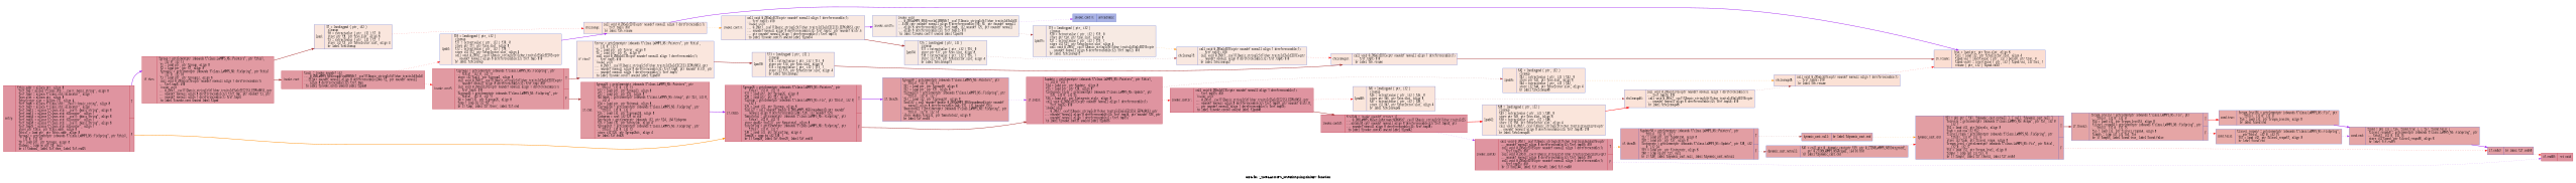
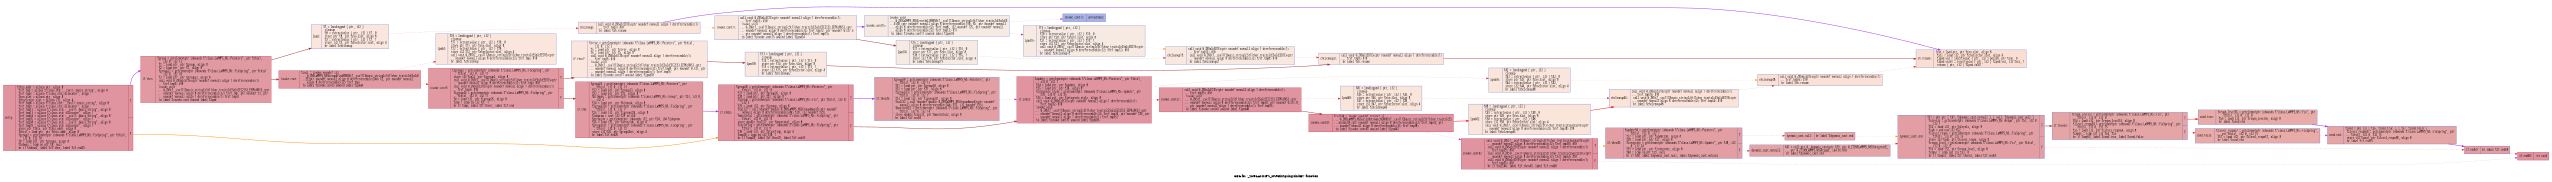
  digraph {
    label="CFG for '_ZN9LAMMPS_NS9FixSpring4initEv' function"
    rankdir=LR
    node [color="#3d50c3ff" fillcolor="#b70d2870" fontname=Courier shape=record style=filled]
    edge [color=brown style=dotted]
    n1 [color="#b70d28ff" label="{entry:\l|  %this.addr = alloca ptr, align 8\l  %ref.tmp = alloca %\"class.std::__cxx11::basic_string\", align 8\l  %ref.tmp3 = alloca %\"class.std::allocator\", align 1\l  %exn.slot = alloca ptr, align 8\l  %ehselector.slot = alloca i32, align 4\l  %ref.tmp8 = alloca %\"class.std::__cxx11::basic_string\", align 8\l  %ref.tmp9 = alloca %\"class.std::allocator\", align 1\l  %ref.tmp12 = alloca %\"class.std::__cxx11::basic_string\", align 8\l  %ref.tmp13 = alloca %\"class.std::allocator\", align 1\l  %ref.tmp34 = alloca %\"class.std::__cxx11::basic_string\", align 8\l  %ref.tmp35 = alloca %\"class.std::allocator\", align 1\l  %ref.tmp38 = alloca %\"class.std::__cxx11::basic_string\", align 8\l  %ref.tmp39 = alloca %\"class.std::allocator\", align 1\l  store ptr %this, ptr %this.addr, align 8\l  %this1 = load ptr, ptr %this.addr, align 8\l  %group2 = getelementptr inbounds %\"class.LAMMPS_NS::FixSpring\", ptr %this1,\l... i32 0, i32 10\l  %0 = load ptr, ptr %group2, align 8\l  %tobool = icmp ne ptr %0, null\l  br i1 %tobool, label %if.then, label %if.end25\l|{<s0>T|<s1>F}}"]
    n2 [color="#b70d28ff" fillcolor="#bb1b2c70" label="{if.then:\l|  %group = getelementptr inbounds %\"class.LAMMPS_NS::Pointers\", ptr %this1,\l... i32 0, i32 13\l  %1 = load ptr, ptr %group, align 8\l  %2 = load ptr, ptr %1, align 8\l  %group22 = getelementptr inbounds %\"class.LAMMPS_NS::FixSpring\", ptr %this1,\l... i32 0, i32 10\l  %3 = load ptr, ptr %group22, align 8\l  call void @_ZNSaIcEC1Ev(ptr noundef nonnull align 1 dereferenceable(1)\l... %ref.tmp3) #10\l  invoke void\l... @_ZNSt7__cxx1112basic_stringIcSt11char_traitsIcESaIcEEC2IS3_EEPKcRKS3_(ptr\l... noundef nonnull align 8 dereferenceable(32) %ref.tmp, ptr noundef %3, ptr\l... noundef nonnull align 1 dereferenceable(1) %ref.tmp3)\l          to label %invoke.cont unwind label %lpad\l}"]
    n3 [color="#b70d28ff" label="{if.end25:\l|  %group26 = getelementptr inbounds %\"class.LAMMPS_NS::Pointers\", ptr\l... %this1, i32 0, i32 13\l  %27 = load ptr, ptr %group26, align 8\l  %28 = load ptr, ptr %27, align 8\l  %igroup = getelementptr inbounds %\"class.LAMMPS_NS::Fix\", ptr %this1, i32 0,\l... i32 3\l  %29 = load i32, ptr %igroup, align 8\l  %call27 = call noundef double @_ZN9LAMMPS_NS5Group4massEi(ptr noundef\l... nonnull align 8 dereferenceable(244) %28, i32 noundef %29)\l  %masstotal = getelementptr inbounds %\"class.LAMMPS_NS::FixSpring\", ptr\l... %this1, i32 0, i32 13\l  store double %call27, ptr %masstotal, align 8\l  %styleflag = getelementptr inbounds %\"class.LAMMPS_NS::FixSpring\", ptr\l... %this1, i32 0, i32 9\l  %30 = load i32, ptr %styleflag, align 4\l  %cmp28 = icmp eq i32 %30, 1\l  br i1 %cmp28, label %if.then29, label %if.end33\l|{<s0>T|<s1>F}}"]
    n4 [color="#b70d28ff" fillcolor="#bb1b2c70" label="{invoke.cont:\l|  %call = invoke noundef i32\l... @_ZN9LAMMPS_NS5Group4findERKNSt7__cxx1112basic_stringIcSt11char_traitsIcESaIcE\l...EE(ptr noundef nonnull align 8 dereferenceable(244) %2, ptr noundef nonnull\l... align 8 dereferenceable(32) %ref.tmp)\l          to label %invoke.cont5 unwind label %lpad4\l}"]
    n5 [fillcolor="#f3c7b170" label="{lpad:\l|  %7 = landingpad \{ ptr, i32 \}\l          cleanup\l  %8 = extractvalue \{ ptr, i32 \} %7, 0\l  store ptr %8, ptr %exn.slot, align 8\l  %9 = extractvalue \{ ptr, i32 \} %7, 1\l  store i32 %9, ptr %ehselector.slot, align 4\l  br label %ehcleanup\l}"]
    n6 [fillcolor="#be242e70" label="{if.then29:\l|  %group30 = getelementptr inbounds %\"class.LAMMPS_NS::Pointers\", ptr\l... %this1, i32 0, i32 13\l  %31 = load ptr, ptr %group30, align 8\l  %32 = load ptr, ptr %31, align 8\l  %igroup231 = getelementptr inbounds %\"class.LAMMPS_NS::FixSpring\", ptr\l... %this1, i32 0, i32 11\l  %33 = load i32, ptr %igroup231, align 8\l  %call32 = call noundef double @_ZN9LAMMPS_NS5Group4massEi(ptr noundef\l... nonnull align 8 dereferenceable(244) %32, i32 noundef %33)\l  %masstotal2 = getelementptr inbounds %\"class.LAMMPS_NS::FixSpring\", ptr\l... %this1, i32 0, i32 14\l  store double %call32, ptr %masstotal2, align 8\l  br label %if.end33\l}"]
    n7 [color="#b70d28ff" label="{if.end33:\l|  %update = getelementptr inbounds %\"class.LAMMPS_NS::Pointers\", ptr %this1,\l... i32 0, i32 7\l  %34 = load ptr, ptr %update, align 8\l  %35 = load ptr, ptr %34, align 8\l  %integrate_style = getelementptr inbounds %\"class.LAMMPS_NS::Update\", ptr\l... %35, i32 0, i32 25\l  %36 = load ptr, ptr %integrate_style, align 8\l  call void @_ZNSaIcEC1Ev(ptr noundef nonnull align 1 dereferenceable(1)\l... %ref.tmp35) #10\l  invoke void\l... @_ZNSt7__cxx1112basic_stringIcSt11char_traitsIcESaIcEEC2IS3_EEPKcRKS3_(ptr\l... noundef nonnull align 8 dereferenceable(32) %ref.tmp34, ptr noundef %36, ptr\l... noundef nonnull align 1 dereferenceable(1) %ref.tmp35)\l          to label %invoke.cont37 unwind label %lpad36\l}"]
    n8 [color="#b70d28ff" fillcolor="#bb1b2c70" label="{invoke.cont5:\l|  %igroup2 = getelementptr inbounds %\"class.LAMMPS_NS::FixSpring\", ptr\l... %this1, i32 0, i32 11\l  store i32 %call, ptr %igroup2, align 8\l  call void @_ZNSt7__cxx1112basic_stringIcSt11char_traitsIcESaIcEED1Ev(ptr\l... noundef nonnull align 8 dereferenceable(32) %ref.tmp) #10\l  call void @_ZNSaIcED1Ev(ptr noundef nonnull align 1 dereferenceable(1)\l... %ref.tmp3) #10\l  %igroup26 = getelementptr inbounds %\"class.LAMMPS_NS::FixSpring\", ptr\l... %this1, i32 0, i32 11\l  %4 = load i32, ptr %igroup26, align 8\l  %cmp = icmp eq i32 %4, -1\l  br i1 %cmp, label %if.then7, label %if.end\l|{<s0>T|<s1>F}}"]
    n9 [fillcolor="#f3c7b170" label="{lpad4:\l|  %10 = landingpad \{ ptr, i32 \}\l          cleanup\l  %11 = extractvalue \{ ptr, i32 \} %10, 0\l  store ptr %11, ptr %exn.slot, align 8\l  %12 = extractvalue \{ ptr, i32 \} %10, 1\l  store i32 %12, ptr %ehselector.slot, align 4\l  call void @_ZNSt7__cxx1112basic_stringIcSt11char_traitsIcESaIcEED1Ev(ptr\l... noundef nonnull align 8 dereferenceable(32) %ref.tmp) #10\l  br label %ehcleanup\l}"]
    n10 [fillcolor="#f5c1a970" label="{ehcleanup:\l|  call void @_ZNSaIcED1Ev(ptr noundef nonnull align 1 dereferenceable(1)\l... %ref.tmp3) #10\l  br label %eh.resume\l}"]
    n11 [color="#b70d28ff" label="{invoke.cont37:\l|  call void @_ZNSaIcEC1Ev(ptr noundef nonnull align 1 dereferenceable(1)\l... %ref.tmp39) #10\l  invoke void\l... @_ZNSt7__cxx1112basic_stringIcSt11char_traitsIcESaIcEEC2IS3_EEPKcRKS3_(ptr\l... noundef nonnull align 8 dereferenceable(32) %ref.tmp38, ptr noundef @.str.8,\l... ptr noundef nonnull align 1 dereferenceable(1) %ref.tmp39)\l          to label %invoke.cont41 unwind label %lpad40\l}"]
    n12 [fillcolor="#f4c5ad70" label="{lpad36:\l|  %42 = landingpad \{ ptr, i32 \}\l          cleanup\l  %43 = extractvalue \{ ptr, i32 \} %42, 0\l  store ptr %43, ptr %exn.slot, align 8\l  %44 = extractvalue \{ ptr, i32 \} %42, 1\l  store i32 %44, ptr %ehselector.slot, align 4\l  br label %ehcleanup48\l}"]
    n13 [fillcolor="#f3c7b170" label="{if.then7:\l|  %error = getelementptr inbounds %\"class.LAMMPS_NS::Pointers\", ptr %this1,\l... i32 0, i32 3\l  %5 = load ptr, ptr %error, align 8\l  %6 = load ptr, ptr %5, align 8\l  call void @_ZNSaIcEC1Ev(ptr noundef nonnull align 1 dereferenceable(1)\l... %ref.tmp9) #10\l  invoke void\l... @_ZNSt7__cxx1112basic_stringIcSt11char_traitsIcESaIcEEC2IS3_EEPKcRKS3_(ptr\l... noundef nonnull align 8 dereferenceable(32) %ref.tmp8, ptr noundef @.str, ptr\l... noundef nonnull align 1 dereferenceable(1) %ref.tmp9)\l          to label %invoke.cont11 unwind label %lpad10\l}"]
    n14 [color="#b70d28ff" fillcolor="#bb1b2c70" label="{if.end:\l|  %group23 = getelementptr inbounds %\"class.LAMMPS_NS::Pointers\", ptr\l... %this1, i32 0, i32 13\l  %22 = load ptr, ptr %group23, align 8\l  %23 = load ptr, ptr %22, align 8\l  %bitmask = getelementptr inbounds %\"class.LAMMPS_NS::Group\", ptr %23, i32 0,\l... i32 4\l  %24 = load ptr, ptr %bitmask, align 8\l  %igroup224 = getelementptr inbounds %\"class.LAMMPS_NS::FixSpring\", ptr\l... %this1, i32 0, i32 11\l  %25 = load i32, ptr %igroup224, align 8\l  %idxprom = sext i32 %25 to i64\l  %arrayidx = getelementptr inbounds i32, ptr %24, i64 %idxprom\l  %26 = load i32, ptr %arrayidx, align 4\l  %group2bit = getelementptr inbounds %\"class.LAMMPS_NS::FixSpring\", ptr\l... %this1, i32 0, i32 12\l  store i32 %26, ptr %group2bit, align 4\l  br label %if.end25\l}"]
    n15 [fillcolor="#f1ccb870" label="{invoke.cont11:\l|  call void @_ZNSaIcEC1Ev(ptr noundef nonnull align 1 dereferenceable(1)\l... %ref.tmp13) #10\l  invoke void\l... @_ZNSt7__cxx1112basic_stringIcSt11char_traitsIcESaIcEEC2IS3_EEPKcRKS3_(ptr\l... noundef nonnull align 8 dereferenceable(32) %ref.tmp12, ptr noundef @.str.6,\l... ptr noundef nonnull align 1 dereferenceable(1) %ref.tmp13)\l          to label %invoke.cont15 unwind label %lpad14\l}"]
    n16 [fillcolor="#f7b59970" label="{eh.resume:\l|  %exn = load ptr, ptr %exn.slot, align 8\l  %sel = load i32, ptr %ehselector.slot, align 4\l  %lpad.val = insertvalue \{ ptr, i32 \} poison, ptr %exn, 0\l  %lpad.val61 = insertvalue \{ ptr, i32 \} %lpad.val, i32 %sel, 1\l  resume \{ ptr, i32 \} %lpad.val61\l}"]
    n17 [fillcolor="#f1ccb870" label="{lpad10:\l|  %13 = landingpad \{ ptr, i32 \}\l          cleanup\l  %14 = extractvalue \{ ptr, i32 \} %13, 0\l  store ptr %14, ptr %exn.slot, align 8\l  %15 = extractvalue \{ ptr, i32 \} %13, 1\l  store i32 %15, ptr %ehselector.slot, align 4\l  br label %ehcleanup21\l}"]
    n18 [fillcolor="#eed0c070" label="{invoke.cont15:\l|  invoke void\l... @_ZN9LAMMPS_NS5Error3allERKNSt7__cxx1112basic_stringIcSt11char_traitsIcESaIcEE\l...EiS8_(ptr noundef nonnull align 8 dereferenceable(196) %6, ptr noundef nonnull\l... align 8 dereferenceable(32) %ref.tmp8, i32 noundef 125, ptr noundef nonnull\l... align 8 dereferenceable(32) %ref.tmp12) #11\l          to label %invoke.cont17 unwind label %lpad16\l}"]
    n19 [fillcolor="#eed0c070" label="{lpad14:\l|  %16 = landingpad \{ ptr, i32 \}\l          cleanup\l  %17 = extractvalue \{ ptr, i32 \} %16, 0\l  store ptr %17, ptr %exn.slot, align 8\l  %18 = extractvalue \{ ptr, i32 \} %16, 1\l  store i32 %18, ptr %ehselector.slot, align 4\l  br label %ehcleanup19\l}"]
    n20 [fillcolor="#f3c7b170" label="{ehcleanup21:\l|  call void @_ZNSaIcED1Ev(ptr noundef nonnull align 1 dereferenceable(1)\l... %ref.tmp9) #10\l  br label %eh.resume\l}"]
    n21 [fillcolor="#3d50c370" label="{invoke.cont17:\l|  unreachable\l}"]
-   n22 [fillcolor="#eed0c070" label="{lpad16:\l|  %19 = landingpad \{ ptr, i32 \}\l          cleanup\l  %20 = extractvalue \{ ptr, i32 \} %19, 0\l  store ptr %20, ptr %exn.slot, align 8\l  %21 = extractvalue \{ ptr, i32 \} %19, 1\l  store i32 %21, ptr %ehselector.slot, align 4\l  call void @_ZNSt7__cxx1112basic_stringIcSt11char_traitsIcESaIcEED1Ev(ptr\l... noundef nonnull align 8 dereferenceable(32) %ref.tmp12) #10\l  br label %ehcleanup19\l}"]
+   n22 [fillcolor="#eed0c070" label="{lpad16:\l|  %19 = landingpad \{ ptr, i32 \}\l          cleanup\l  %20 = extractvalue \{ ptr, i32 \} %19, 0\l  store ptr %20, ptr %store.slot, align 8\l  %21 = extractvalue \{ ptr, i32 \} %19, 1\l  store i32 %21, ptr %ehselector.slot, align 4\l  call void @_ZNSt7__cxx1112basic_stringIcSt11char_traitsIcESaIcEED1Ev(ptr\l... noundef nonnull align 8 dereferenceable(32) %ref.tmp12) #10\l  br label %ehcleanup19\l}"]
    n23 [fillcolor="#f1ccb870" label="{ehcleanup19:\l|  call void @_ZNSaIcED1Ev(ptr noundef nonnull align 1 dereferenceable(1)\l... %ref.tmp13) #10\l  call void @_ZNSt7__cxx1112basic_stringIcSt11char_traitsIcESaIcEED1Ev(ptr\l... noundef nonnull align 8 dereferenceable(32) %ref.tmp8) #10\l  br label %ehcleanup21\l}"]
    n24 [color="#b70d28ff" label="{invoke.cont41:\l|  %call44 = invoke noundef zeroext i1\l... @_ZN9LAMMPS_NS5utils8strmatchERKNSt7__cxx1112basic_stringIcSt11char_traitsIcES\l...aIcEEES8_(ptr noundef nonnull align 8 dereferenceable(32) %ref.tmp34, ptr\l... noundef nonnull align 8 dereferenceable(32) %ref.tmp38)\l          to label %invoke.cont43 unwind label %lpad42\l}"]
    n25 [fillcolor="#f4c5ad70" label="{lpad40:\l|  %45 = landingpad \{ ptr, i32 \}\l          cleanup\l  %46 = extractvalue \{ ptr, i32 \} %45, 0\l  store ptr %46, ptr %exn.slot, align 8\l  %47 = extractvalue \{ ptr, i32 \} %45, 1\l  store i32 %47, ptr %ehselector.slot, align 4\l  br label %ehcleanup46\l}"]
    n26 [fillcolor="#f7bca170" label="{ehcleanup48:\l|  call void @_ZNSaIcED1Ev(ptr noundef nonnull align 1 dereferenceable(1)\l... %ref.tmp35) #10\l  br label %eh.resume\l}"]
    n27 [color="#b70d28ff" label="{invoke.cont43:\l|  call void @_ZNSt7__cxx1112basic_stringIcSt11char_traitsIcESaIcEED1Ev(ptr\l... noundef nonnull align 8 dereferenceable(32) %ref.tmp38) #10\l  call void @_ZNSaIcED1Ev(ptr noundef nonnull align 1 dereferenceable(1)\l... %ref.tmp39) #10\l  call void @_ZNSt7__cxx1112basic_stringIcSt11char_traitsIcESaIcEED1Ev(ptr\l... noundef nonnull align 8 dereferenceable(32) %ref.tmp34) #10\l  call void @_ZNSaIcED1Ev(ptr noundef nonnull align 1 dereferenceable(1)\l... %ref.tmp35) #10\l  br i1 %call44, label %if.then49, label %if.end60\l|{<s0>T|<s1>F}}"]
    n28 [fillcolor="#f4c5ad70" label="{lpad42:\l|  %48 = landingpad \{ ptr, i32 \}\l          cleanup\l  %49 = extractvalue \{ ptr, i32 \} %48, 0\l  store ptr %49, ptr %exn.slot, align 8\l  %50 = extractvalue \{ ptr, i32 \} %48, 1\l  store i32 %50, ptr %ehselector.slot, align 4\l  call void @_ZNSt7__cxx1112basic_stringIcSt11char_traitsIcESaIcEED1Ev(ptr\l... noundef nonnull align 8 dereferenceable(32) %ref.tmp38) #10\l  br label %ehcleanup46\l}"]
    n29 [fillcolor="#f6bfa670" label="{ehcleanup46:\l|  call void @_ZNSaIcED1Ev(ptr noundef nonnull align 1 dereferenceable(1)\l... %ref.tmp39) #10\l  call void @_ZNSt7__cxx1112basic_stringIcSt11char_traitsIcESaIcEED1Ev(ptr\l... noundef nonnull align 8 dereferenceable(32) %ref.tmp34) #10\l  br label %ehcleanup48\l}"]
    n30 [fillcolor="#be242e70" label="{if.then49:\l|  %update50 = getelementptr inbounds %\"class.LAMMPS_NS::Pointers\", ptr\l... %this1, i32 0, i32 7\l  %37 = load ptr, ptr %update50, align 8\l  %38 = load ptr, ptr %37, align 8\l  %integrate = getelementptr inbounds %\"class.LAMMPS_NS::Update\", ptr %38, i32\l... 0, i32 24\l  %39 = load ptr, ptr %integrate, align 8\l  %40 = icmp eq ptr %39, null\l  br i1 %40, label %dynamic_cast.null, label %dynamic_cast.notnull\l|{<s0>T|<s1>F}}"]
    n31 [color="#b70d28ff" label="{if.end60:\l|  ret void\l}"]
    n32 [fillcolor="#c5333470" label="{dynamic_cast.null:\l|  br label %dynamic_cast.end\l}"]
    n33 [fillcolor="#c32e3170" label="{dynamic_cast.notnull:\l|  %41 = call ptr @__dynamic_cast(ptr %39, ptr @_ZTIN9LAMMPS_NS9IntegrateE,\l... ptr @_ZTIN9LAMMPS_NS5RespaE, i64 0) #10\l  br label %dynamic_cast.end\l}"]
    n34 [fillcolor="#be242e70" label="{dynamic_cast.end:\l|  %51 = phi ptr [ %41, %dynamic_cast.notnull ], [ null, %dynamic_cast.null ]\l  %nlevels = getelementptr inbounds %\"class.LAMMPS_NS::Respa\", ptr %51, i32 0,\l... i32 1\l  %52 = load i32, ptr %nlevels, align 8\l  %sub = sub nsw i32 %52, 1\l  %ilevel_respa = getelementptr inbounds %\"class.LAMMPS_NS::FixSpring\", ptr\l... %this1, i32 0, i32 15\l  store i32 %sub, ptr %ilevel_respa, align 8\l  %respa_level = getelementptr inbounds %\"class.LAMMPS_NS::Fix\", ptr %this1,\l... i32 0, i32 31\l  %53 = load i32, ptr %respa_level, align 8\l  %cmp51 = icmp sge i32 %53, 0\l  br i1 %cmp51, label %if.then52, label %if.end59\l|{<s0>T|<s1>F}}"]
    n35 [fillcolor="#c5333470" label="{if.then52:\l|  %respa_level53 = getelementptr inbounds %\"class.LAMMPS_NS::Fix\", ptr\l... %this1, i32 0, i32 31\l  %54 = load i32, ptr %respa_level53, align 8\l  %ilevel_respa54 = getelementptr inbounds %\"class.LAMMPS_NS::FixSpring\", ptr\l... %this1, i32 0, i32 15\l  %55 = load i32, ptr %ilevel_respa54, align 8\l  %cmp55 = icmp slt i32 %54, %55\l  br i1 %cmp55, label %cond.true, label %cond.false\l|{<s0>T|<s1>F}}"]
    n36 [fillcolor="#be242e70" label="{if.end59:\l|  br label %if.end60\l}"]
    n37 [fillcolor="#cc403a70" label="{cond.true:\l|  %respa_level56 = getelementptr inbounds %\"class.LAMMPS_NS::Fix\", ptr\l... %this1, i32 0, i32 31\l  %56 = load i32, ptr %respa_level56, align 8\l  br label %cond.end\l}"]
    n38 [fillcolor="#cc403a70" label="{cond.false:\l|  %ilevel_respa57 = getelementptr inbounds %\"class.LAMMPS_NS::FixSpring\",\l... ptr %this1, i32 0, i32 15\l  %57 = load i32, ptr %ilevel_respa57, align 8\l  br label %cond.end\l}"]
    n39 [fillcolor="#c5333470" label="{cond.end:\l|  %cond = phi i32 [ %56, %cond.true ], [ %57, %cond.false ]\l  %ilevel_respa58 = getelementptr inbounds %\"class.LAMMPS_NS::FixSpring\", ptr\l... %this1, i32 0, i32 15\l  store i32 %cond, ptr %ilevel_respa58, align 8\l  br label %if.end59\l}"]
    n1 -> n2 [color=purple style=bold tailport=s0]
    n1 -> n3 [color=darkorange style=bold tailport=s1]
    n2 -> n4 [style=bold]
    n2 -> n5 [style=bold]
    n3 -> n6 [color=purple style=bold tailport=s0]
    n3 -> n7 [style=bold tailport=s1]
    n4 -> n8 [color=red]
    n4 -> n9 [color=red]
    n5 -> n10 [color=red]
    n6 -> n7 [color=purple]
    n7 -> n11 [color=red]
    n7 -> n12
    n8 -> n13 [style=bold tailport=s0]
    n8 -> n14 [style=bold tailport=s1]
-   n9 -> n10 [color=purple style=bold]
    n10 -> n15 [color=darkorange]
    n10 -> n16 [color=purple style=bold]
    n11 -> n24 [style=bold]
    n11 -> n25 [color=red]
    n12 -> n26 [color=darkorange]
    n13 -> n17 [style=bold]
    n14 -> n3 [color=purple style=bold]
    n15 -> n18 [color=purple style=bold]
    n15 -> n19 [style=bold]
    n17 -> n20 [style=bold]
    n18 -> n21 [color=purple]
    n18 -> n22
    n19 -> n23
    n20 -> n16 [style=bold]
    n22 -> n23 [color=darkorange]
    n23 -> n20 [color=red]
    n24 -> n27 [color=purple]
    n24 -> n28 [color=red style=bold]
    n25 -> n29
    n26 -> n16 [color=red]
    n27 -> n30 [color=darkorange tailport=s0]
    n27 -> n31 [color=purple tailport=s1]
    n28 -> n29 [color=red style=bold]
    n29 -> n26
    n30 -> n32 [tailport=s0]
    n30 -> n33 [tailport=s1]
    n32 -> n34 [color=darkorange]
    n33 -> n34 [color=red]
    n34 -> n35 [style=bold tailport=s0]
    n34 -> n36 [color=red tailport=s1]
    n35 -> n37 [color=red style=bold tailport=s0]
    n35 -> n38 [color=red tailport=s1]
    n36 -> n31 [color=red]
    n37 -> n39 [color=purple style=bold]
    n38 -> n39 [color=purple]
    n39 -> n36 [color=purple style=bold]
  }
